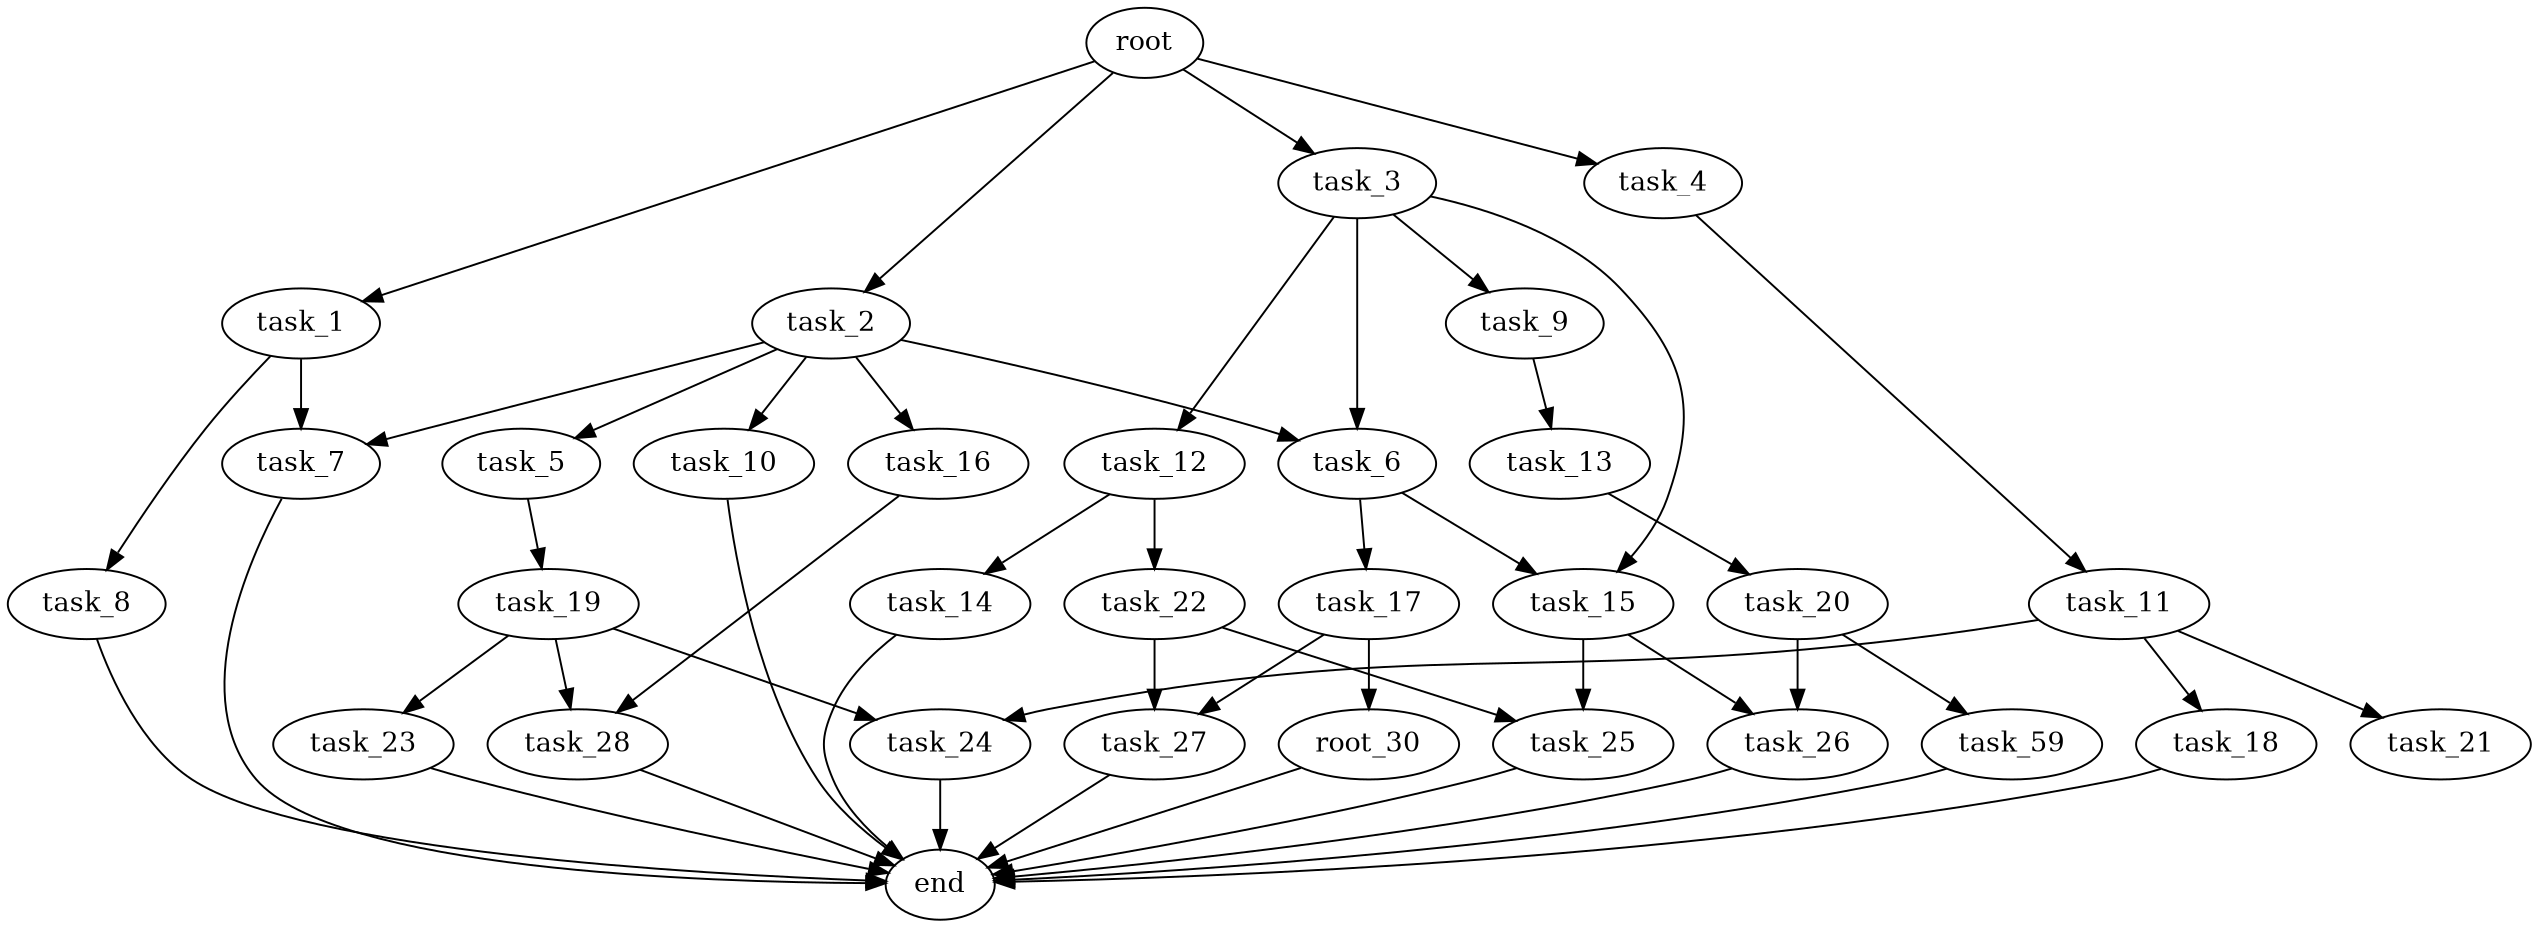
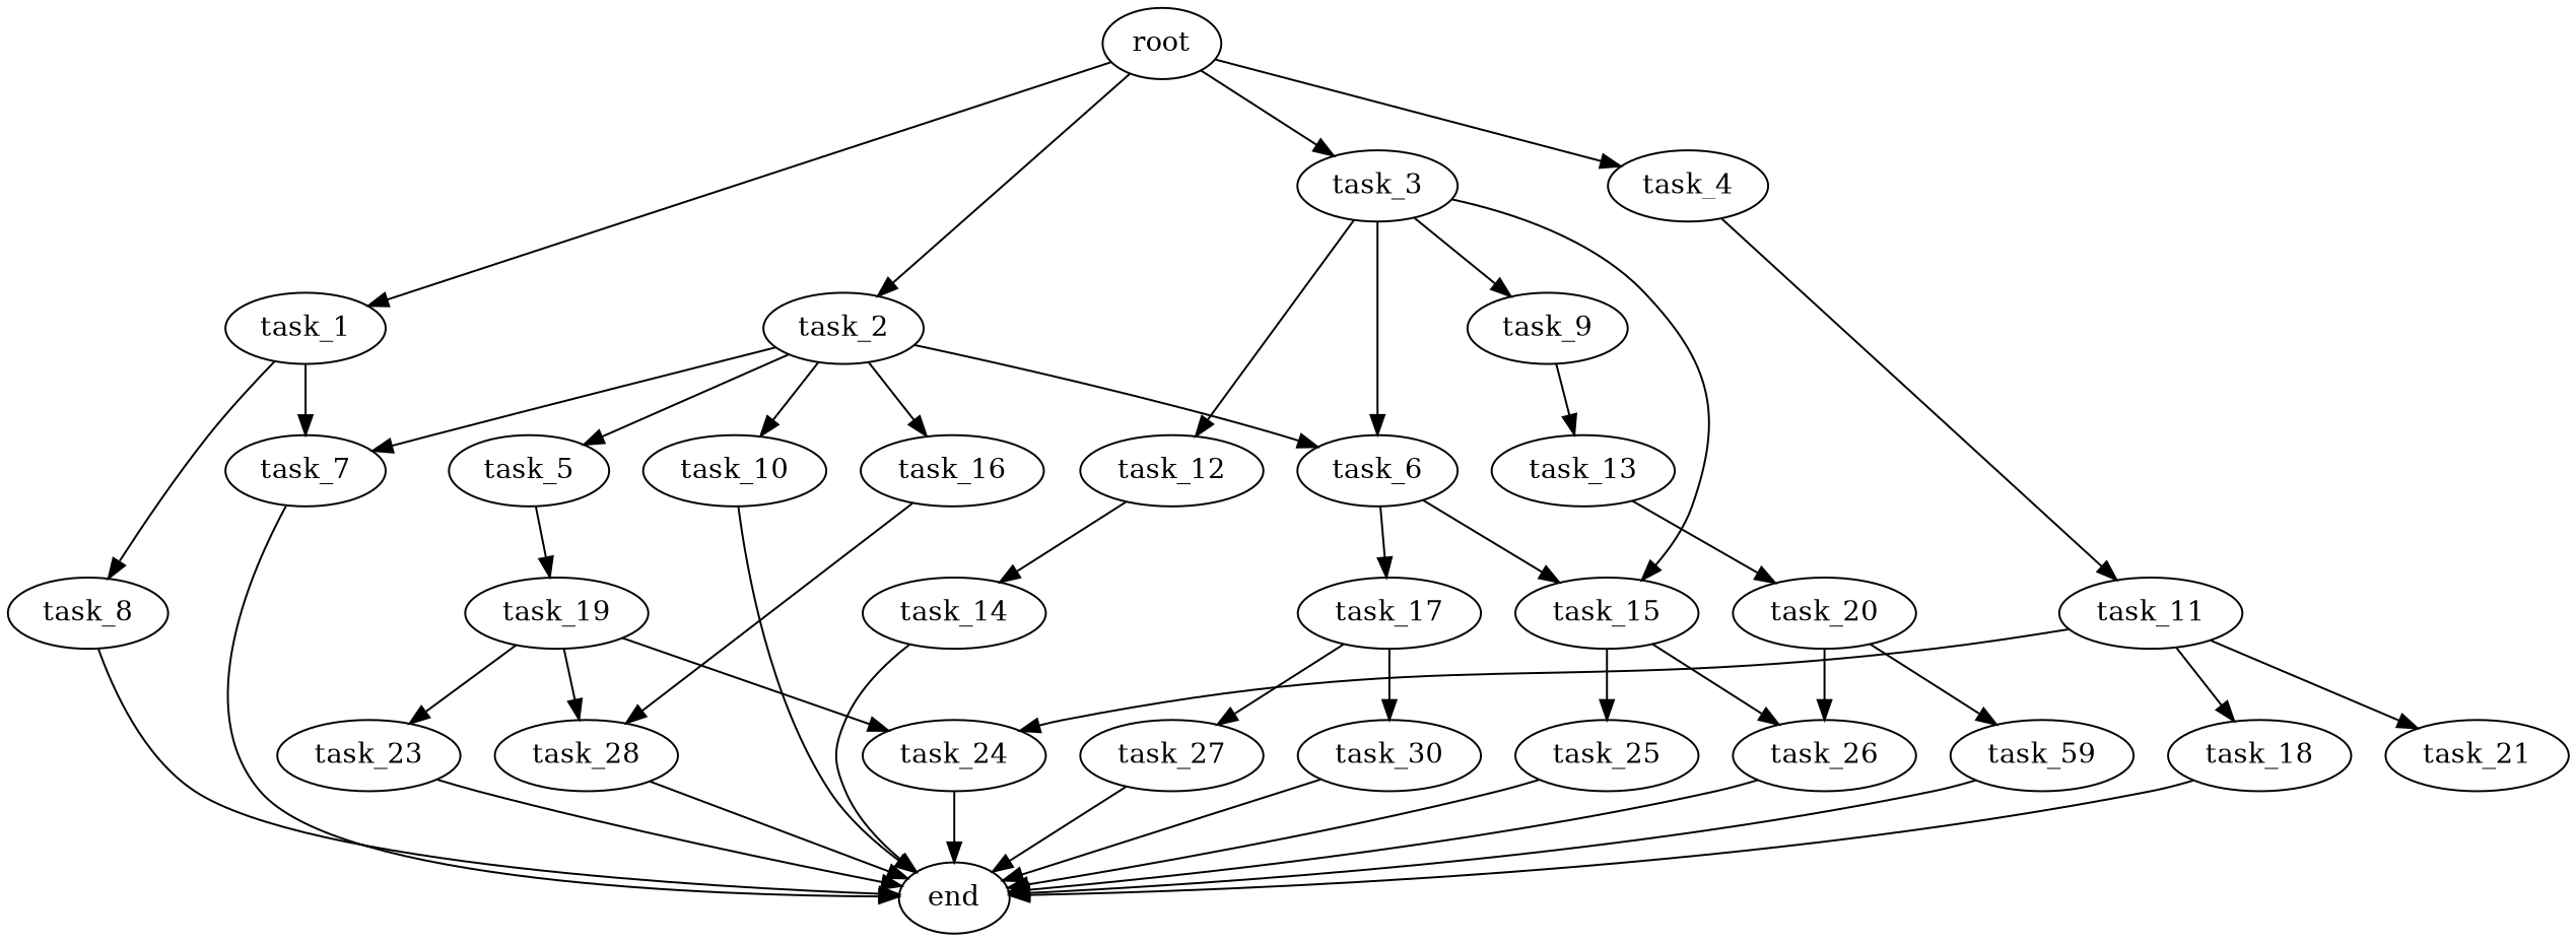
  digraph {
    root
    task_1
    task_2
    task_3
    task_4
    task_7
    task_8
    task_5
    task_6
    task_10
    task_16
    task_9
    task_12
    task_15
    task_11
    end
    task_19
    task_17
    task_28
    task_13
    task_14
-   task_22
    task_25
    task_26
    task_18
    task_21
    task_24
    task_23
    task_27
-   task_30 [label=root_30]
+   task_30
    task_20
    n32 [label=task_59]
    root -> task_1
    root -> task_2
    root -> task_3
    root -> task_4
    task_1 -> task_7
    task_1 -> task_8
    task_2 -> task_7
    task_2 -> task_5
    task_2 -> task_6
    task_2 -> task_10
    task_2 -> task_16
    task_3 -> task_6
    task_3 -> task_9
    task_3 -> task_12
    task_3 -> task_15
    task_4 -> task_11
    task_7 -> end
    task_8 -> end
    task_5 -> task_19
    task_6 -> task_15
    task_6 -> task_17
    task_10 -> end
    task_16 -> task_28
    task_9 -> task_13
    task_12 -> task_14
-   task_12 -> task_22
    task_15 -> task_25
    task_15 -> task_26
    task_11 -> task_18
    task_11 -> task_21
    task_11 -> task_24
    task_19 -> task_28
    task_19 -> task_24
    task_19 -> task_23
    task_17 -> task_27
    task_17 -> task_30
    task_28 -> end
    task_13 -> task_20
    task_14 -> end
-   task_22 -> task_25
-   task_22 -> task_27
    task_25 -> end
    task_26 -> end
    task_18 -> end
    task_24 -> end
    task_23 -> end
    task_27 -> end
    task_30 -> end
    task_20 -> task_26
    task_20 -> n32
    n32 -> end
  }
